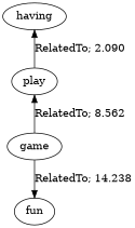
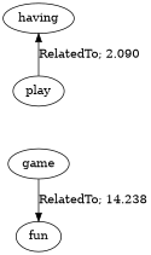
  digraph {
    edge [dir=back]
    n1 [label=having]
    n2 [label=play]
    n3 [label=game]
    n4 [label=fun]
    n1 -> n2 [label="RelatedTo; 2.090" weight=2.093]
-   n2 -> n3 [label="RelatedTo; 8.562" weight=8.562]
    n3 -> n4 [dir=forward label="RelatedTo; 14.238" weight=14.238]
  }
